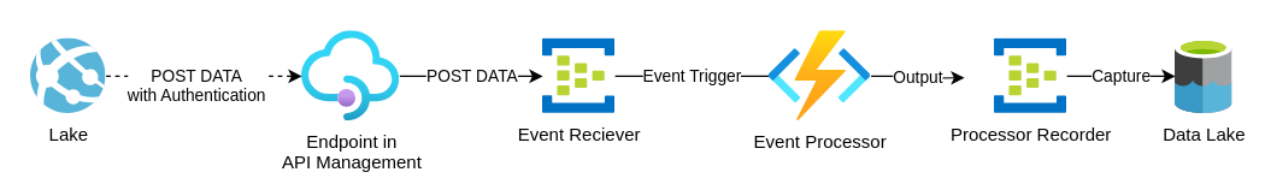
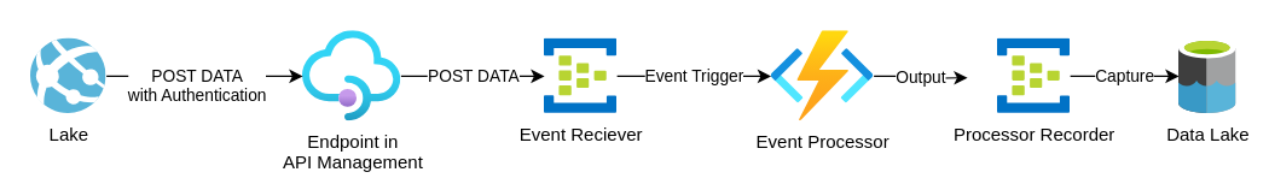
  <mxCell id="0" />
  <mxCell id="1" parent="0" />
  <mxCell id="2" value="Output" style="edgeStyle=orthogonalEdgeStyle;rounded=0;orthogonalLoop=1;jettySize=auto;html=1;" edge="1" parent="1" source="3"><mxGeometry relative="1" as="geometry"><mxPoint x="640" y="51" as="targetPoint" /></mxGeometry></mxCell>
  <mxCell id="3" value="Event Processor" style="aspect=fixed;html=1;points=[];align=center;image;fontSize=12;image=img/lib/azure2/compute/Function_Apps.svg;" vertex="1" parent="1"><mxGeometry x="510" width="68" height="60" as="geometry" y="20" /></mxCell>
  <mxCell id="4" value="POST DATA" style="edgeStyle=orthogonalEdgeStyle;rounded=0;orthogonalLoop=1;jettySize=auto;html=1;" edge="1" parent="1" source="5" target="7"><mxGeometry relative="1" as="geometry" /></mxCell>
  <mxCell id="5" value="Endpoint in &lt;br&gt;API Management" style="aspect=fixed;html=1;points=[];align=center;image;fontSize=12;image=img/lib/azure2/app_services/API_Management_Services.svg;" vertex="1" parent="1"><mxGeometry x="200" width="65" height="60" as="geometry" y="20" /></mxCell>
- <mxCell id="6" value="Event Trigger" style="edgeStyle=orthogonalEdgeStyle;rounded=0;orthogonalLoop=1;jettySize=auto;html=1;endArrow=none;" edge="1" parent="1" source="7" target="3"><mxGeometry relative="1" as="geometry" /></mxCell>
+ <mxCell id="6" value="Event Trigger" style="edgeStyle=orthogonalEdgeStyle;rounded=0;orthogonalLoop=1;jettySize=auto;html=1;" edge="1" parent="1" source="7" target="3"><mxGeometry relative="1" as="geometry" /></mxCell>
  <mxCell id="7" value="Event Reciever" style="aspect=fixed;html=1;points=[];align=center;image;fontSize=12;image=img/lib/mscae/Event_Hubs.svg;" vertex="1" parent="1"><mxGeometry x="360" y="25" width="48" height="50" as="geometry" /></mxCell>
  <mxCell id="8" value="Capture" style="edgeStyle=orthogonalEdgeStyle;rounded=0;orthogonalLoop=1;jettySize=auto;html=1;" edge="1" parent="1" source="9"><mxGeometry relative="1" as="geometry"><mxPoint x="780" y="50" as="targetPoint" /></mxGeometry></mxCell>
  <mxCell id="9" value="Processor Recorder" style="aspect=fixed;html=1;points=[];align=center;image;fontSize=12;image=img/lib/mscae/Event_Hubs.svg;" vertex="1" parent="1"><mxGeometry x="660" y="25" width="48" height="50" as="geometry" /></mxCell>
  <mxCell id="10" value="Data Lake" style="aspect=fixed;html=1;points=[];align=center;image;fontSize=12;image=img/lib/mscae/Data_Lake.svg;" vertex="1" parent="1"><mxGeometry x="780" y="25" width="38" height="50" as="geometry" /></mxCell>
- <mxCell id="11" value="&lt;br&gt;POST DATA&lt;br&gt;with Authentication" style="edgeStyle=orthogonalEdgeStyle;rounded=0;orthogonalLoop=1;jettySize=auto;html=1;dashed=1;" edge="1" parent="1" source="12" target="5"><mxGeometry x="-0.077" relative="1" as="geometry"><Array as="points"><mxPoint x="90" y="50" /><mxPoint x="90" y="50" /></Array><mxPoint as="offset" /></mxGeometry></mxCell>
+ <mxCell id="11" value="&lt;br&gt;POST DATA&lt;br&gt;with Authentication" style="edgeStyle=orthogonalEdgeStyle;rounded=0;orthogonalLoop=1;jettySize=auto;html=1;" edge="1" parent="1" source="12" target="5"><mxGeometry x="-0.077" relative="1" as="geometry"><Array as="points"><mxPoint x="90" y="50" /><mxPoint x="90" y="50" /></Array><mxPoint as="offset" /></mxGeometry></mxCell>
  <mxCell id="12" value="Lake" style="aspect=fixed;html=1;points=[];align=center;image;fontSize=12;image=img/lib/mscae/App_Services.svg;" vertex="1" parent="1"><mxGeometry y="25" width="50" height="50" as="geometry" x="20" /></mxCell>
